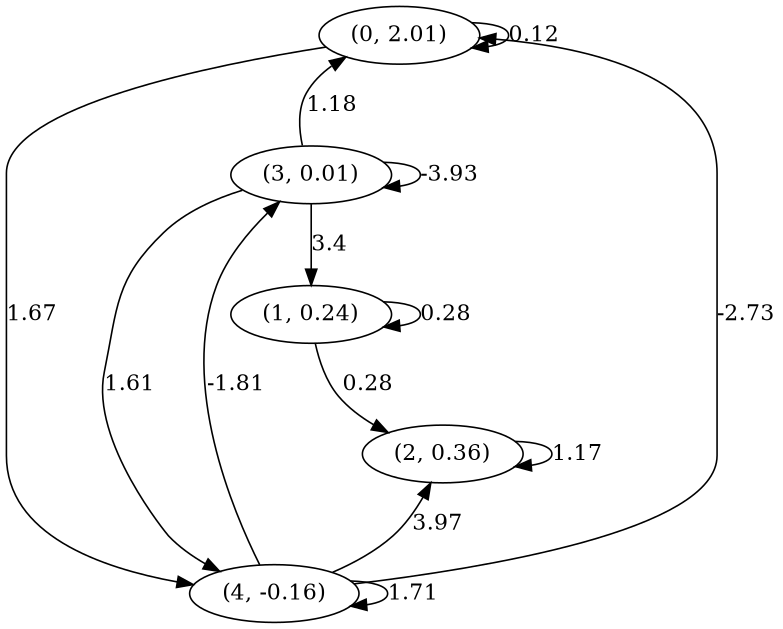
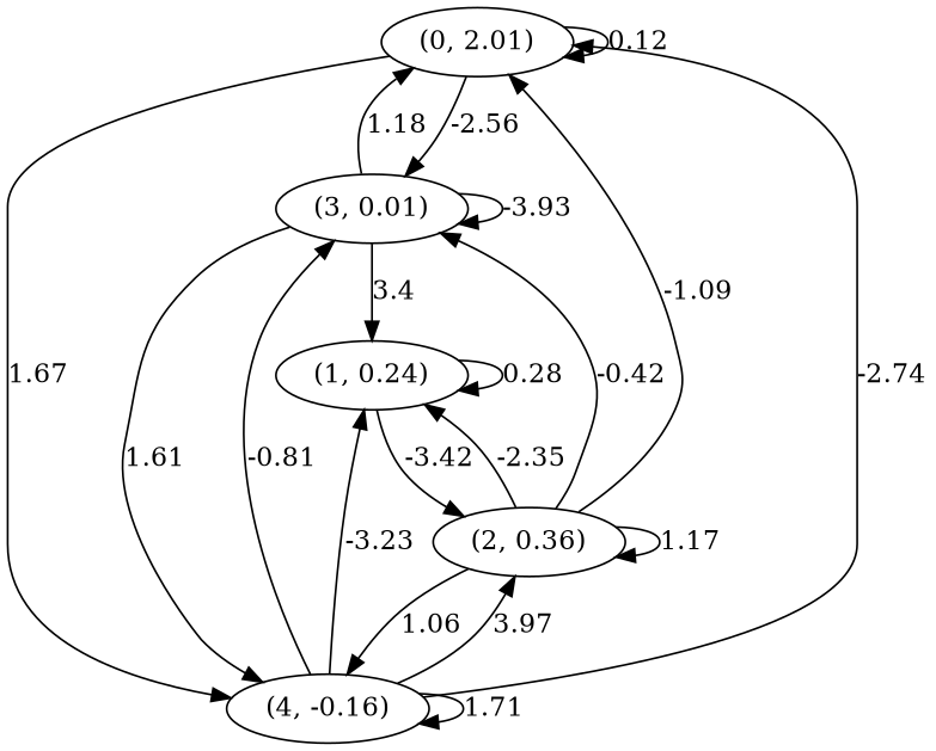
  digraph {
    n1 [label="(0, 2.01)"]
    n2 [label="(3, 0.01)"]
    n3 [label="(4, -0.16)"]
    n4 [label="(1, 0.24)"]
    n5 [label="(2, 0.36)"]
    n1 -> n1 [label=0.12]
+   n1 -> n2 [label=-2.56]
    n1 -> n3 [label=1.67]
    n2 -> n1 [label=1.18]
    n2 -> n2 [label=-3.93]
    n2 -> n3 [label=1.61]
    n2 -> n4 [label=3.4]
-   n3 -> n1 [label=-2.73]
-   n3 -> n2 [label=-1.81]
+   n3 -> n1 [label=-2.74]
+   n3 -> n2 [label=-0.81]
    n3 -> n3 [label=1.71]
+   n3 -> n4 [label=-3.23]
    n3 -> n5 [label=3.97]
    n4 -> n4 [label=0.28]
-   n4 -> n5 [label=0.28]
+   n4 -> n5 [label=-3.42]
+   n5 -> n1 [label=-1.09]
+   n5 -> n2 [label=-0.42]
+   n5 -> n3 [label=1.06]
+   n5 -> n4 [label=-2.35]
    n5 -> n5 [label=1.17]
  }
